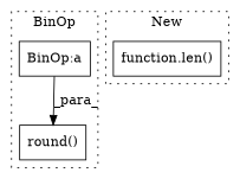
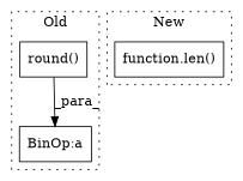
  digraph {
    node [a=75 shape=box]
    n1 [l="12,1" label="round()" s="8146,8197"]
    n2 [a=82 l=3 label="BinOp:a" s=8185]
    n3 [l="4,1" label="function.len()" s="7926,7938"]
    subgraph cluster_1 {
-     label=BinOp
+     label=Old
      style=dotted
      n1
      n2
    }
    subgraph cluster_2 {
      label=New
      style=dotted
      n3
    }
-   n2 -> n1 [label=_para_]
+   n1 -> n2 [label=_para_]
  }
